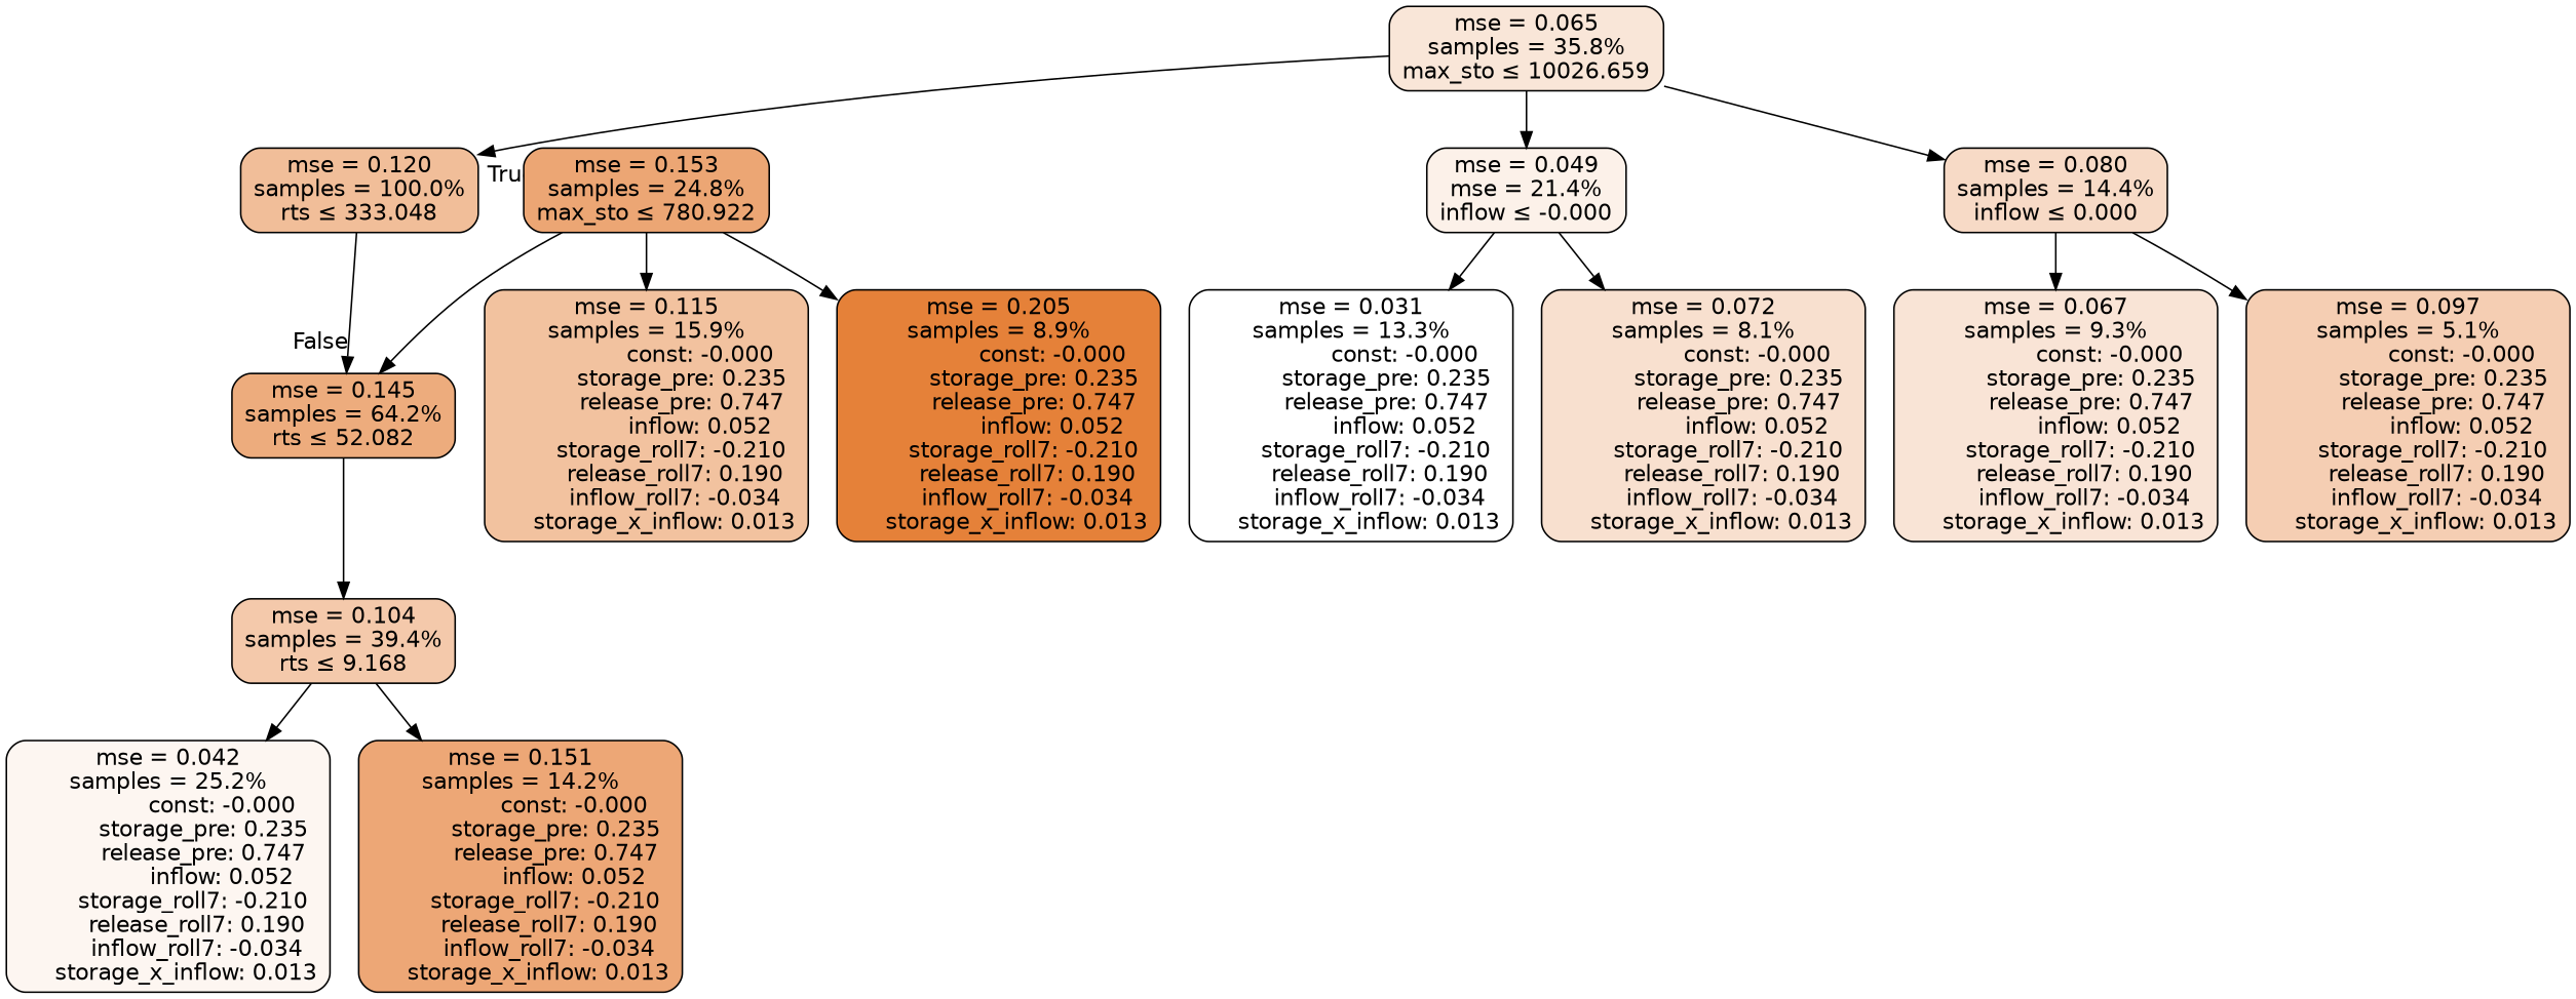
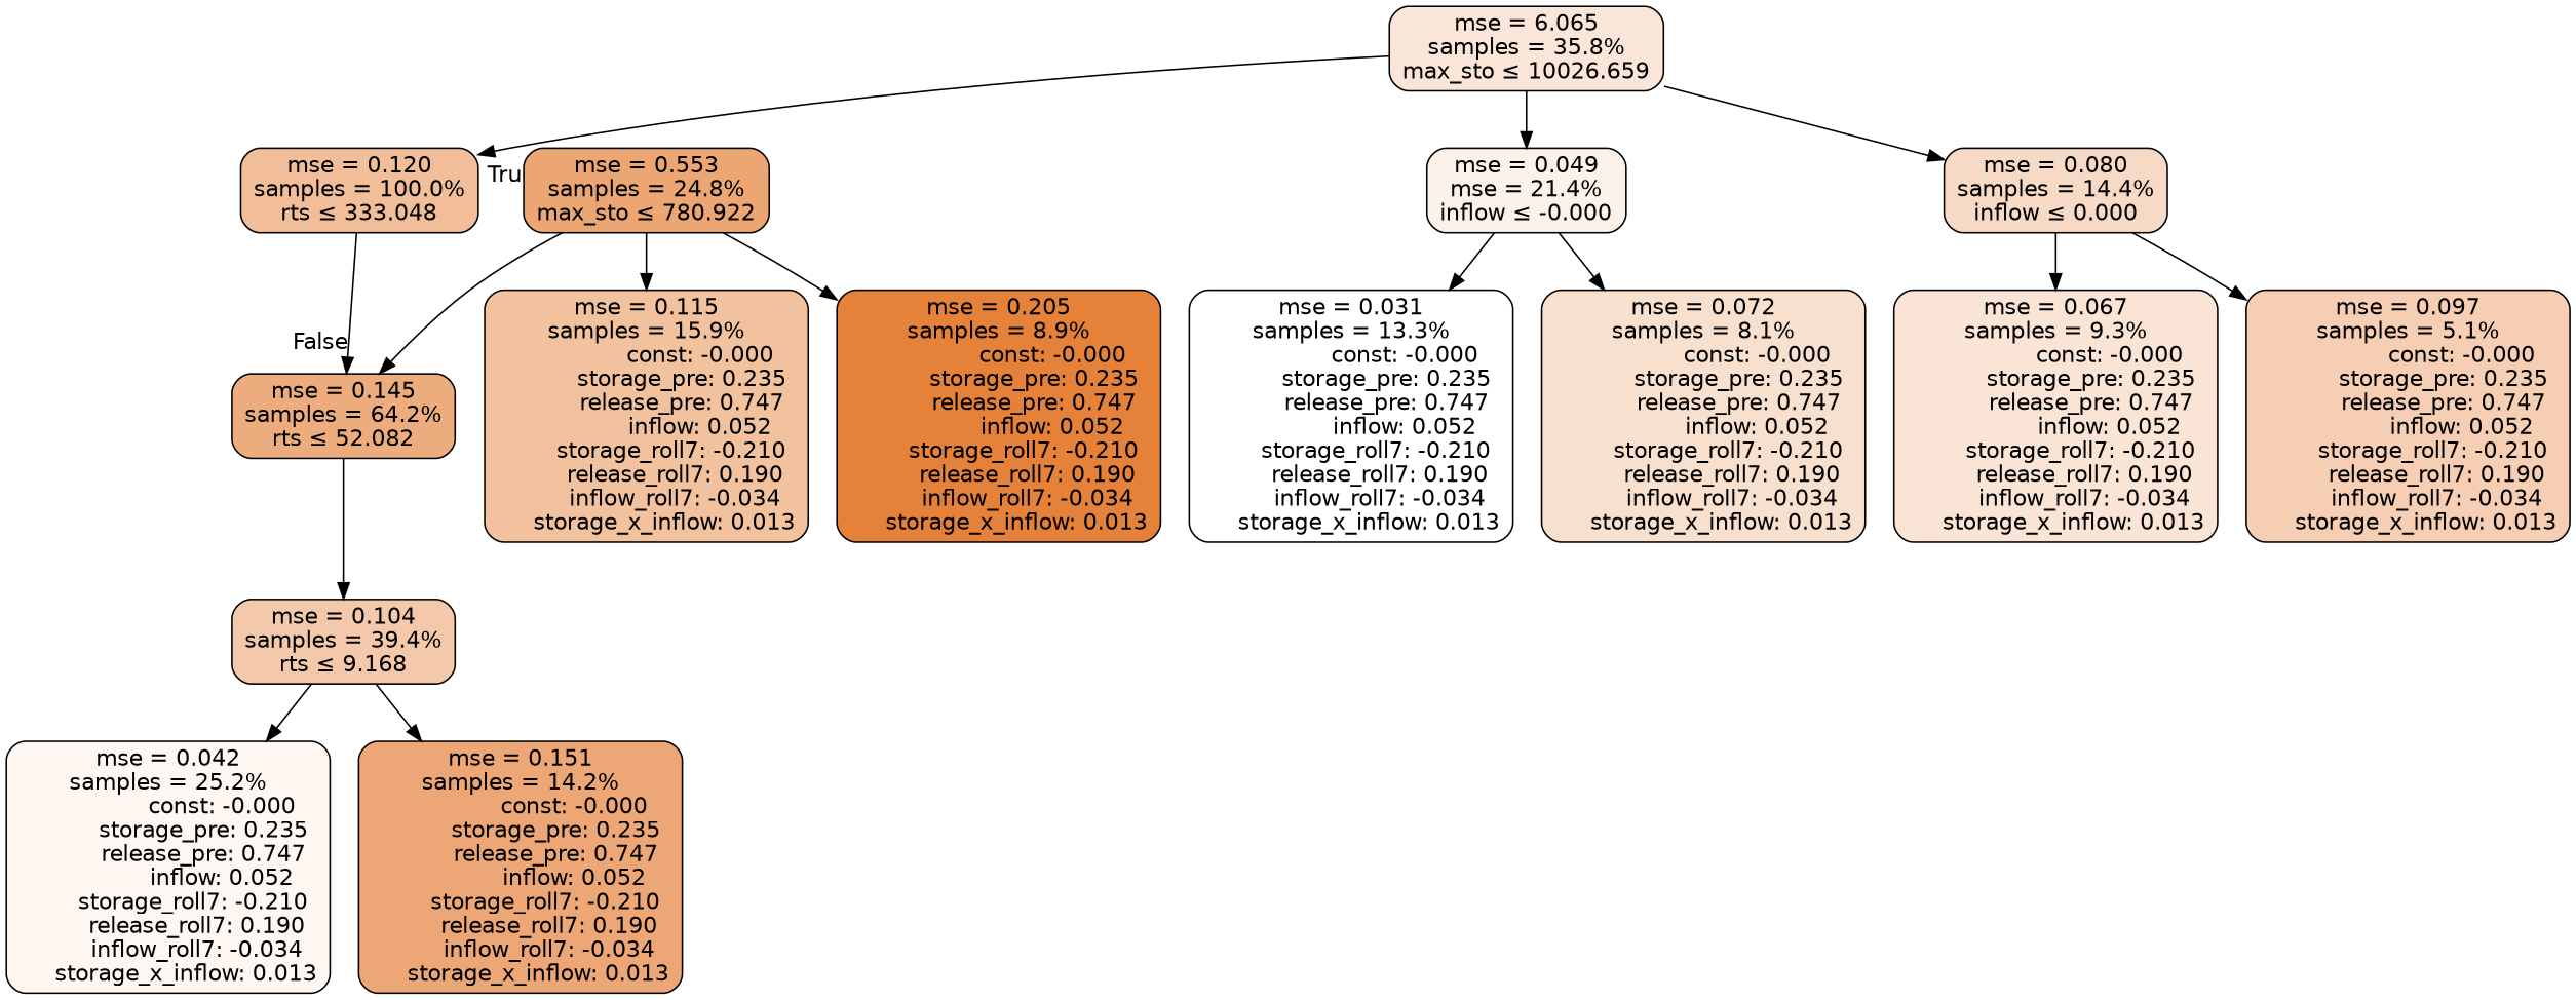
  digraph {
    node [color=black fontname=helvetica shape=rectangle style="filled, rounded"]
    edge [fontname=helvetica]
    n1 [fillcolor="#f1be99" label="mse = 0.120\nsamples = 100.0%\nrts &le; 333.048"]
    n2 [fillcolor="#edac7d" label="mse = 0.145\nsamples = 64.2%\nrts &le; 52.082"]
    n3 [fillcolor="#f4c9ab" label="mse = 0.104\nsamples = 39.4%\nrts &le; 9.168"]
-   n4 [fillcolor="#f9e6d8" label="mse = 0.065\nsamples = 35.8%\nmax_sto &le; 10026.659"]
+   n4 [fillcolor="#f9e6d8" label="mse = 6.065\nsamples = 35.8%\nmax_sto &le; 10026.659"]
    n5 [fillcolor="#fcf1e9" label="mse = 0.049\nmse = 21.4%\ninflow &le; -0.000"]
    n6 [fillcolor="#f7dac6" label="mse = 0.080\nsamples = 14.4%\ninflow &le; 0.000"]
    n7 [fillcolor="#fdf6f1" label="mse = 0.042\nsamples = 25.2%\n               const: -0.000\n          storage_pre: 0.235\n          release_pre: 0.747\n               inflow: 0.052\n       storage_roll7: -0.210\n        release_roll7: 0.190\n        inflow_roll7: -0.034\n     storage_x_inflow: 0.013"]
    n8 [fillcolor="#eda776" label="mse = 0.151\nsamples = 14.2%\n               const: -0.000\n          storage_pre: 0.235\n          release_pre: 0.747\n               inflow: 0.052\n       storage_roll7: -0.210\n        release_roll7: 0.190\n        inflow_roll7: -0.034\n     storage_x_inflow: 0.013"]
-   n9 [fillcolor="#eca674" label="mse = 0.153\nsamples = 24.8%\nmax_sto &le; 780.922"]
+   n9 [fillcolor="#eca674" label="mse = 0.553\nsamples = 24.8%\nmax_sto &le; 780.922"]
    n10 [fillcolor="#f2c29f" label="mse = 0.115\nsamples = 15.9%\n               const: -0.000\n          storage_pre: 0.235\n          release_pre: 0.747\n               inflow: 0.052\n       storage_roll7: -0.210\n        release_roll7: 0.190\n        inflow_roll7: -0.034\n     storage_x_inflow: 0.013"]
    n11 [fillcolor="#e58139" label="mse = 0.205\nsamples = 8.9%\n               const: -0.000\n          storage_pre: 0.235\n          release_pre: 0.747\n               inflow: 0.052\n       storage_roll7: -0.210\n        release_roll7: 0.190\n        inflow_roll7: -0.034\n     storage_x_inflow: 0.013"]
    n12 [fillcolor="#ffffff" label="mse = 0.031\nsamples = 13.3%\n               const: -0.000\n          storage_pre: 0.235\n          release_pre: 0.747\n               inflow: 0.052\n       storage_roll7: -0.210\n        release_roll7: 0.190\n        inflow_roll7: -0.034\n     storage_x_inflow: 0.013"]
    n13 [fillcolor="#f8e0cf" label="mse = 0.072\nsamples = 8.1%\n               const: -0.000\n          storage_pre: 0.235\n          release_pre: 0.747\n               inflow: 0.052\n       storage_roll7: -0.210\n        release_roll7: 0.190\n        inflow_roll7: -0.034\n     storage_x_inflow: 0.013"]
    n14 [fillcolor="#f9e4d6" label="mse = 0.067\nsamples = 9.3%\n               const: -0.000\n          storage_pre: 0.235\n          release_pre: 0.747\n               inflow: 0.052\n       storage_roll7: -0.210\n        release_roll7: 0.190\n        inflow_roll7: -0.034\n     storage_x_inflow: 0.013"]
    n15 [fillcolor="#f5ceb3" label="mse = 0.097\nsamples = 5.1%\n               const: -0.000\n          storage_pre: 0.235\n          release_pre: 0.747\n               inflow: 0.052\n       storage_roll7: -0.210\n        release_roll7: 0.190\n        inflow_roll7: -0.034\n     storage_x_inflow: 0.013"]
    n1 -> n2 [headlabel=False labelangle=45 labeldistance=2.5]
    n2 -> n3
    n3 -> n7
    n3 -> n8
    n4 -> n1 [headlabel=True labelangle=-45 labeldistance=2.5]
    n4 -> n5
    n4 -> n6
    n5 -> n12
    n5 -> n13
    n6 -> n14
    n6 -> n15
    n9 -> n2
    n9 -> n10
    n9 -> n11
  }
